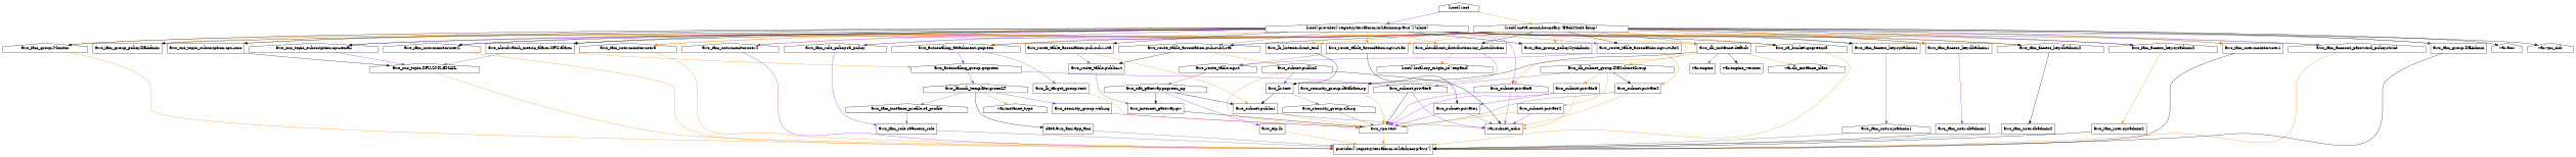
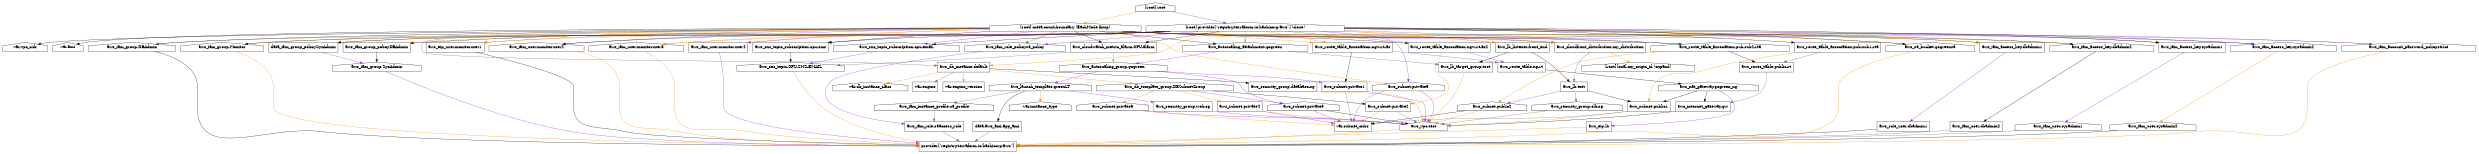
  digraph {
    compound=true
    newrank=true
    node [shape=box]
    edge [color=darkorange]
    n1 [label="aws_autoscaling_attachment.gogreen" shape=house]
    n2 [label="aws_autoscaling_group.gogreen" shape=house]
    n3 [label="aws_lb_target_group.test"]
    n4 [label="aws_launch_template.greenLT" shape=house]
    n5 [label="aws_subnet.private1"]
    n6 [label="aws_subnet.private3" shape=house]
    n7 [label="aws_cloudfront_distribution.my_distribution"]
    n8 [label="aws_lb.test"]
    "[root] local.my_origin_id (expand)" [shape=house]
    n10 [label="aws_cloudwatch_metric_alarm.CPU-alarm"]
    n11 [label="aws_sns_topic.CPU-SMS-EMAIL" shape=house]
    n12 [label="aws_db_instance.default"]
-   n13 [label="aws_db_subnet_group.DBSubnetGroup" shape=house]
+   n13 [label="aws_db_template_group.DBSubnetGroup" shape=house]
    n14 [label="aws_security_group.database-sg"]
    n15 [label="var.db_instance_class" shape=house]
    n16 [label="var.engine"]
    n17 [label="var.engine_version"]
    n18 [label="aws_subnet.private2"]
    n19 [label="aws_subnet.private4"]
-   n20 [label="aws_subnet.private6"]
+   n20 [label="aws_subnet.private6" shape=house]
    n21 [label="aws_eip.lb"]
    n22 [label="provider[\"registry.terraform.io/hashicorp/aws\"]"]
    n23 [label="aws_iam_access_key.dbadmin1"]
-   n24 [label="aws_iam_user.dbadmin1"]
+   n24 [label="aws_role_user.dbadmin1"]
    n25 [label="aws_iam_access_key.dbadmin2" shape=house]
    n26 [label="aws_iam_user.dbadmin2"]
    n27 [label="aws_iam_access_key.sysadmin1"]
    n28 [label="aws_iam_user.sysadmin1" shape=house]
    n29 [label="aws_iam_access_key.sysadmin2" shape=house]
-   n30 [label="aws_iam_user.sysadmin2"]
+   n30 [label="aws_iam_user.sysadmin2" shape=house]
    n31 [label="aws_iam_account_password_policy.strict" shape=house]
-   n32 [label="aws_iam_group.DBAdmin"]
+   n32 [label="aws_iam_group.DBAdmin" shape=house]
    n33 [label="aws_iam_group.Monitor" shape=house]
+   n34 [label="aws_iam_group.SysAdmin" shape=house]
    n35 [label="aws_iam_group_policy.DBAdmin"]
-   n36 [label="aws_iam_group_policy.SysAdmin"]
+   n36 [label="data_iam_group_policy.SysAdmin"]
    n37 [label="aws_iam_instance_profile.s3_profile" shape=house]
    n38 [label="aws_iam_role.s3access_role"]
    n39 [label="aws_iam_role_policy.s3_policy" shape=house]
-   n40 [label="aws_iam_user.monitoruser1"]
+   n40 [label="aws_eip_user.monitoruser1"]
    n41 [label="aws_iam_user.monitoruser2" shape=house]
    n42 [label="aws_iam_user.monitoruser3" shape=house]
-   n43 [label="aws_iam_user.monitoruser4" shape=house]
+   n43 [label="aws_iam_user.monitoruser4"]
    n44 [label="aws_internet_gateway.gw"]
    n45 [label="aws_vpc.test" shape=house]
    n46 [label="aws_security_group.web-sg"]
    n47 [label="data.aws_ami.app_ami"]
    n48 [label="var.instance_type" shape=house]
    n49 [label="aws_security_group.elb-sg" shape=house]
    n50 [label="aws_subnet.public1"]
    n51 [label="aws_subnet.public2" shape=house]
    n52 [label="aws_lb_listener.front_end"]
    n53 [label="aws_nat_gateway.gogreen_ng" shape=house]
-   n54 [label="aws_route_table.ng-rt" shape=house]
+   n54 [label="aws_route_table.ng-rt"]
    n55 [label="aws_route_table.public-rt"]
    n56 [label="aws_route_table_association.ngw-rt-as"]
    n57 [label="aws_route_table_association.ngw-rt-as2"]
    n58 [label="aws_route_table_association.pub-sub1-rta"]
    n59 [label="aws_route_table_association.pub-sub2-rta" shape=house]
    n60 [label="aws_s3_bucket.gogreens3" shape=house]
    n61 [label="aws_sns_topic_subscription.cpu-email" shape=house]
    n62 [label="aws_sns_topic_subscription.cpu-sms"]
    n63 [label="var.subnet_cidrs"]
    n64 [label="aws_subnet.private5" shape=house]
    n65 [label="var.ami" shape=house]
    n66 [label="var.vpc_cidr" shape=house]
    "[root] meta.count-boundary (EachMode fixup)" [shape=house]
    "[root] provider[\"registry.terraform.io/hashicorp/aws\"] (close)" [shape=house]
    "[root] root" [shape=house]
    subgraph sub_1 {
      n1
      n2
      n3
      n4
      n5
      n6
      n7
      n8
      "[root] local.my_origin_id (expand)"
      n10
      n11
      n12
      n13
      n14
      n15
      n16
      n17
      n18
      n19
      n20
      n21
      n22
      n23
      n24
      n25
      n26
      n27
      n28
      n29
      n30
      n31
      n32
      n33
+     n34
      n35
      n36
      n37
      n38
      n39
      n40
      n41
      n42
      n43
      n44
      n45
      n46
      n47
      n48
      n49
      n50
      n51
      n52
      n53
      n54
      n55
      n56
      n57
      n58
      n59
      n60
      n61
      n62
      n63
      n64
      n65
      n66
      "[root] meta.count-boundary (EachMode fixup)"
      "[root] provider[\"registry.terraform.io/hashicorp/aws\"] (close)"
      "[root] root"
    }
    n1 -> n2 [color=purple]
    n1 -> n3 [color=gray40]
    n2 -> n4 [color=purple]
-   n20 -> n5 [color=purple]
+   n2 -> n5 [color=purple]
    n2 -> n6 [color=purple]
    n3 -> n45
    n4 -> n37 [color=gray40]
    n4 -> n46 [color=purple]
    n4 -> n47 [color=black]
    n4 -> n48
    n5 -> n45 [color=purple]
    n5 -> n63 [color=gray40]
    n6 -> n45 [color=black]
    n6 -> n63 [color=purple]
    n7 -> n8 [color=gray40]
    n7 -> "[root] local.my_origin_id (expand)"
    n8 -> n49 [color=gray40]
    n8 -> n50 [color=black]
-   n51 -> n8 [color=purple]
+   n8 -> n51 [color=purple]
    n10 -> n2
    n10 -> n11 [color=gray40]
    n11 -> n22
    n12 -> n13
    n12 -> n14 [color=black]
    n12 -> n15
    n12 -> n16 [color=gray40]
-   n12 -> n17 [color=black]
+   n12 -> n17
    n13 -> n6 [color=purple]
    n13 -> n18 [color=black]
    n13 -> n19
    n13 -> n20
    n14 -> n45
    n18 -> n45 [color=gray40]
    n18 -> n63
    n19 -> n45
    n19 -> n63 [color=purple]
    n20 -> n45 [color=purple]
    n20 -> n63
    n21 -> n22
    n23 -> n24 [color=purple]
    n24 -> n22 [color=black]
    n25 -> n26 [color=black]
    n26 -> n22 [color=gray40]
    n27 -> n28 [color=purple]
    n28 -> n22 [color=gray40]
    n29 -> n30
    n30 -> n22 [color=black]
    n31 -> n22
    n32 -> n22 [color=black]
    n33 -> n22
+   n34 -> n22 [color=purple]
+   n35 -> n34 [color=black]
+   n36 -> n34 [color=purple]
    n37 -> n38 [color=gray40]
    n38 -> n22 [color=gray40]
    n39 -> n38 [color=purple]
    n40 -> n22 [color=black]
    n41 -> n22
    n42 -> n22
    n43 -> n22 [color=purple]
    n44 -> n45 [color=black]
    n45 -> n22
    n46 -> n45 [color=purple]
    n47 -> n22 [color=gray40]
    n49 -> n45 [color=gray40]
    n50 -> n45
    n50 -> n63 [color=gray40]
    n51 -> n45
    n51 -> n63 [color=black]
+   n52 -> n3 [color=black]
    n52 -> n8 [color=black]
    n53 -> n21 [color=purple]
    n53 -> n44 [color=black]
    n53 -> n50 [color=black]
-   n54 -> n53 [color=gray40]
+   n54 -> n53 [color=black]
    n55 -> n44 [color=gray40]
    n56 -> n5 [color=black]
    n56 -> n54 [color=gray40]
    n57 -> n18
    n57 -> n54 [color=purple]
    n58 -> n50
    n58 -> n55 [color=gray40]
    n59 -> n51
    n59 -> n55 [color=black]
    n60 -> n22
    n61 -> n11 [color=purple]
    n62 -> n11 [color=black]
    n64 -> n45 [color=purple]
    n64 -> n63 [color=gray40]
    "[root] meta.count-boundary (EachMode fixup)" -> n1 [color=black]
    "[root] meta.count-boundary (EachMode fixup)" -> n7 [color=black]
    "[root] meta.count-boundary (EachMode fixup)" -> n10 [color=black]
    "[root] meta.count-boundary (EachMode fixup)" -> n12 [color=gray40]
    "[root] meta.count-boundary (EachMode fixup)" -> n23 [color=black]
    "[root] meta.count-boundary (EachMode fixup)" -> n25
    "[root] meta.count-boundary (EachMode fixup)" -> n27 [color=gray40]
    "[root] meta.count-boundary (EachMode fixup)" -> n29 [color=black]
    "[root] meta.count-boundary (EachMode fixup)" -> n31 [color=purple]
    "[root] meta.count-boundary (EachMode fixup)" -> n32 [color=black]
    "[root] meta.count-boundary (EachMode fixup)" -> n33
    "[root] meta.count-boundary (EachMode fixup)" -> n35
    "[root] meta.count-boundary (EachMode fixup)" -> n36
    "[root] meta.count-boundary (EachMode fixup)" -> n39 [color=gray40]
    "[root] meta.count-boundary (EachMode fixup)" -> n40 [color=gray40]
    "[root] meta.count-boundary (EachMode fixup)" -> n41 [color=purple]
    "[root] meta.count-boundary (EachMode fixup)" -> n42
    "[root] meta.count-boundary (EachMode fixup)" -> n43
    "[root] meta.count-boundary (EachMode fixup)" -> n52
    "[root] meta.count-boundary (EachMode fixup)" -> n56
    "[root] meta.count-boundary (EachMode fixup)" -> n57 [color=black]
    "[root] meta.count-boundary (EachMode fixup)" -> n59 [color=black]
    "[root] meta.count-boundary (EachMode fixup)" -> n60
    "[root] meta.count-boundary (EachMode fixup)" -> n61 [color=purple]
-   "[root] meta.count-boundary (EachMode fixup)" -> n62
+   "[root] meta.count-boundary (EachMode fixup)" -> n62 [color=black]
    "[root] meta.count-boundary (EachMode fixup)" -> n64
    "[root] meta.count-boundary (EachMode fixup)" -> n65 [color=black]
    "[root] meta.count-boundary (EachMode fixup)" -> n66 [color=black]
    "[root] provider[\"registry.terraform.io/hashicorp/aws\"] (close)" -> n1
    "[root] provider[\"registry.terraform.io/hashicorp/aws\"] (close)" -> n7
    "[root] provider[\"registry.terraform.io/hashicorp/aws\"] (close)" -> n10 [color=black]
    "[root] provider[\"registry.terraform.io/hashicorp/aws\"] (close)" -> n12
    "[root] provider[\"registry.terraform.io/hashicorp/aws\"] (close)" -> n23
    "[root] provider[\"registry.terraform.io/hashicorp/aws\"] (close)" -> n25 [color=black]
    "[root] provider[\"registry.terraform.io/hashicorp/aws\"] (close)" -> n27 [color=black]
    "[root] provider[\"registry.terraform.io/hashicorp/aws\"] (close)" -> n29 [color=purple]
    "[root] provider[\"registry.terraform.io/hashicorp/aws\"] (close)" -> n31 [color=gray40]
    "[root] provider[\"registry.terraform.io/hashicorp/aws\"] (close)" -> n32 [color=gray40]
    "[root] provider[\"registry.terraform.io/hashicorp/aws\"] (close)" -> n33 [color=black]
    "[root] provider[\"registry.terraform.io/hashicorp/aws\"] (close)" -> n35 [color=black]
    "[root] provider[\"registry.terraform.io/hashicorp/aws\"] (close)" -> n36 [color=black]
    "[root] provider[\"registry.terraform.io/hashicorp/aws\"] (close)" -> n39 [color=purple]
    "[root] provider[\"registry.terraform.io/hashicorp/aws\"] (close)" -> n40
    "[root] provider[\"registry.terraform.io/hashicorp/aws\"] (close)" -> n41 [color=black]
    "[root] provider[\"registry.terraform.io/hashicorp/aws\"] (close)" -> n42
    "[root] provider[\"registry.terraform.io/hashicorp/aws\"] (close)" -> n43 [color=purple]
    "[root] provider[\"registry.terraform.io/hashicorp/aws\"] (close)" -> n52
    "[root] provider[\"registry.terraform.io/hashicorp/aws\"] (close)" -> n56
    "[root] provider[\"registry.terraform.io/hashicorp/aws\"] (close)" -> n57 [color=gray40]
    "[root] provider[\"registry.terraform.io/hashicorp/aws\"] (close)" -> n58 [color=black]
    "[root] provider[\"registry.terraform.io/hashicorp/aws\"] (close)" -> n59 [color=gray40]
    "[root] provider[\"registry.terraform.io/hashicorp/aws\"] (close)" -> n60 [color=black]
    "[root] provider[\"registry.terraform.io/hashicorp/aws\"] (close)" -> n61 [color=black]
    "[root] provider[\"registry.terraform.io/hashicorp/aws\"] (close)" -> n62 [color=black]
    "[root] provider[\"registry.terraform.io/hashicorp/aws\"] (close)" -> n64 [color=purple]
    "[root] root" -> "[root] meta.count-boundary (EachMode fixup)"
    "[root] root" -> "[root] provider[\"registry.terraform.io/hashicorp/aws\"] (close)" [color=purple]
  }
